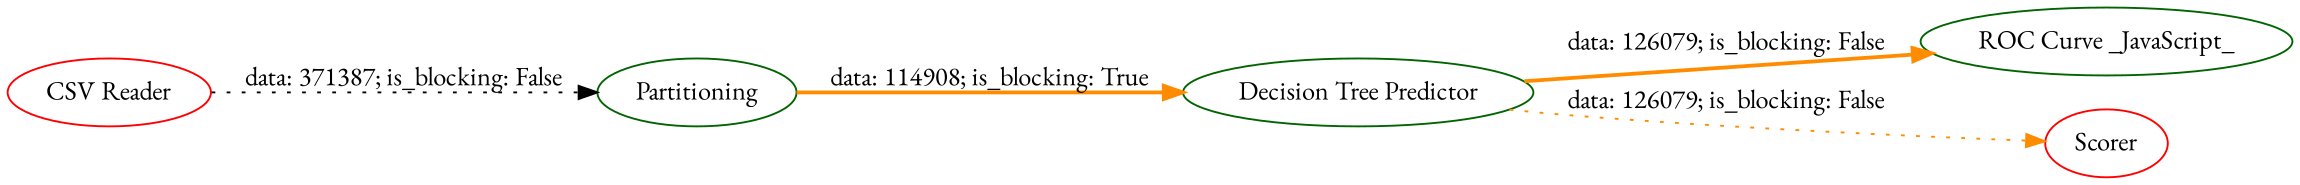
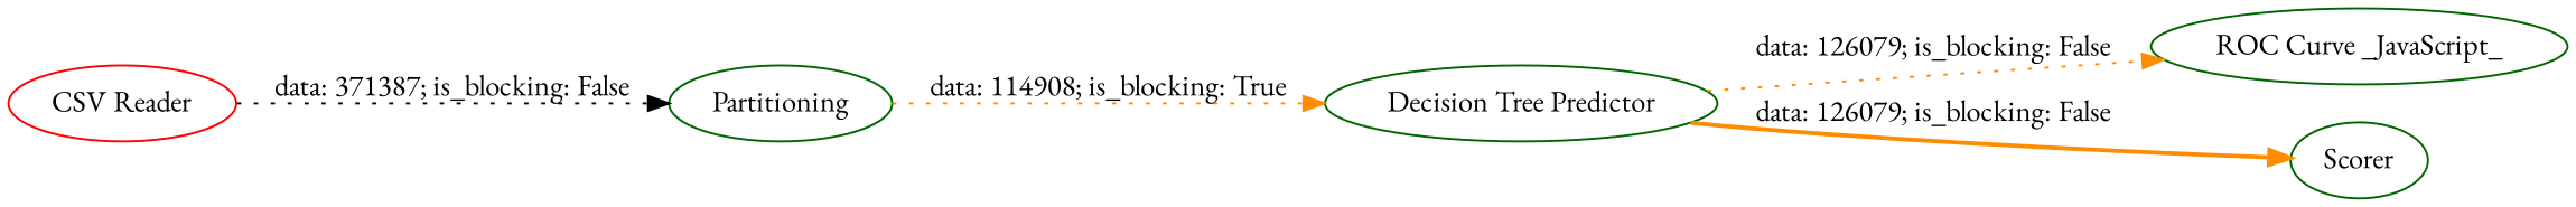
  digraph {
    fontname="EB Garamond"
    rankdir=LR
    node [color=darkgreen fontname="EB Garamond"]
    edge [color=darkorange fontname="EB Garamond" style=bold]
    n1 [label=Partitioning]
    n2 [label="Decision Tree Predictor"]
    n3 [label="ROC Curve _JavaScript_"]
-   n4 [color=red label=Scorer]
+   n4 [label=Scorer]
    n5 [color=red label="CSV Reader"]
-   n1 -> n2 [label="data: 114908; is_blocking: True"]
-   n2 -> n3 [label="data: 126079; is_blocking: False"]
-   n2 -> n4 [label="data: 126079; is_blocking: False" style=dotted]
+   n1 -> n2 [label="data: 114908; is_blocking: True" style=dotted]
+   n2 -> n3 [label="data: 126079; is_blocking: False" style=dotted]
+   n2 -> n4 [label="data: 126079; is_blocking: False"]
    n5 -> n1 [color=black label="data: 371387; is_blocking: False" style=dotted]
  }
